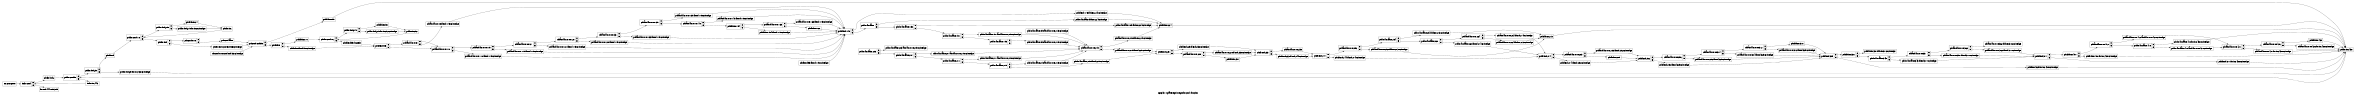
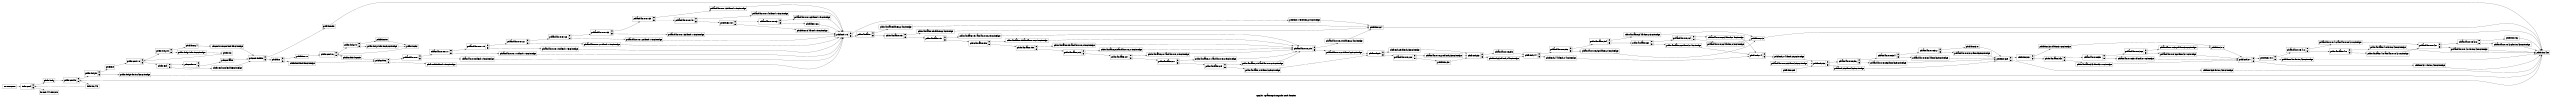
  digraph {
    label="CFG for 'update_equiv_regs_for.cond' function"
    rankdir=LR
    node [shape=record]
    n1 [label="{newFuncRoot}"]
    n2 [label="{it_for.cond|{<s0>T|<s1>F}}"]
    n3 [label="{for.end.444.exitStub}"]
    n4 [label="{pd_for.body}"]
    n5 [label="{pd_for.cond.5|{<s0>T|<s1>F}}"]
    n6 [label="{pd_for.body.9|{<s0>T|<s1>F}}"]
    n7 [label="{it_for.inc.443}"]
    n8 [label="{pd_if.end}"]
    n9 [label="{pd_for.body.9.for.inc.438_crit_edge}"]
    n10 [label="{pd_for.cond.18|{<s0>T|<s1>F}}"]
    n11 [label="{pd_for.inc.438}"]
    n12 [label="{pd_for.body.19|{<s0>T|<s1>F}}"]
    n13 [label="{pd_for.end|{<s0>T|<s1>F}}"]
    n14 [label="{pd_if.then.24}"]
    n15 [label="{pd_for.body.19.for.inc_crit_edge}"]
    n16 [label="{pd_cond.true|{<s0>T|<s1>F}}"]
    n17 [label="{pd_for.end.cond.end.55_crit_edge}"]
    n18 [label="{pd_for.inc}"]
    n19 [label="{pd_cond.false}"]
    n20 [label="{pd_cond.end.55|{<s0>T|<s1>F}}"]
    n21 [label="{pd_cond.true.cond.end.55_crit_edge}"]
    n22 [label="{pd_if.then.59}"]
    n23 [label="{pd_if.else|{<s0>T|<s1>F}}"]
    n24 [label="{pd_if.then.70}"]
    n25 [label="{pd_if.else.if.end.95_crit_edge}"]
    n26 [label="{pd_for.cond.76|{<s0>T|<s1>F}}"]
    n27 [label="{pd_if.end.95|{<s0>T|<s1>F}}"]
    n28 [label="{pd_for.body.79|{<s0>T|<s1>F}}"]
    n29 [label="{pd_if.end.95.loopexit}"]
    n30 [label="{pd_land.lhs.true|{<s0>T|<s1>F}}"]
    n31 [label="{pd_if.end.95.if.end.175_crit_edge}"]
    n32 [label="{pd_land.lhs.true.110|{<s0>T|<s1>F}}"]
    n33 [label="{pd_land.lhs.true.if.end.175_crit_edge}"]
    n34 [label="{pd_if.end.175|{<s0>T|<s1>F}}"]
    n35 [label="{pd_if.then.90}"]
    n36 [label="{pd_for.body.79.for.inc.92_crit_edge}"]
    n37 [label="{pd_for.inc.92}"]
    n38 [label="{pd_land.lhs.true.115|{<s0>T|<s1>F}}"]
    n39 [label="{pd_land.lhs.true.110.if.end.175_crit_edge}"]
    n40 [label="{pd_if.end.175.if.then.224_crit_edge}"]
    n41 [label="{pd_lor.lhs.false|{<s0>T|<s1>F}}"]
    n42 [label="{pd_if.then.224}"]
    n43 [label="{pd_lor.lhs.false.if.then.224_crit_edge}"]
    n44 [label="{pd_lor.lhs.false.185|{<s0>T|<s1>F}}"]
    n45 [label="{pd_land.lhs.true.121|{<s0>T|<s1>F}}"]
    n46 [label="{pd_land.lhs.true.115.if.end.175_crit_edge}"]
    n47 [label="{pd_land.lhs.true.128|{<s0>T|<s1>F}}"]
    n48 [label="{pd_land.lhs.true.121.if.end.175_crit_edge}"]
    n49 [label="{pd_land.lhs.true.133|{<s0>T|<s1>F}}"]
    n50 [label="{pd_land.lhs.true.128.if.end.175_crit_edge}"]
    n51 [label="{pd_land.lhs.true.139|{<s0>T|<s1>F}}"]
    n52 [label="{pd_land.lhs.true.133.if.end.175_crit_edge}"]
    n53 [label="{pd_land.lhs.true.139.if.end.175_crit_edge}"]
    n54 [label="{pd_land.lhs.true.148|{<s0>T|<s1>F}}"]
    n55 [label="{pd_land.lhs.true.148.if.end.175_crit_edge}"]
    n56 [label="{pd_if.then.154|{<s0>T|<s1>F}}"]
    n57 [label="{pd_land.lhs.true.163|{<s0>T|<s1>F}}"]
    n58 [label="{pd_if.then.154.if.end.175_crit_edge}"]
    n59 [label="{pd_land.lhs.true.163.if.end.175_crit_edge}"]
    n60 [label="{pd_if.then.166}"]
    n61 [label="{pd_lor.lhs.false.185.if.then.224_crit_edge}"]
    n62 [label="{pd_lor.lhs.false.191|{<s0>T|<s1>F}}"]
    n63 [label="{pd_lor.lhs.false.191.land.lhs.true.219_crit_edge}"]
    n64 [label="{pd_lor.lhs.false.195|{<s0>T|<s1>F}}"]
    n65 [label="{pd_land.lhs.true.219|{<s0>T|<s1>F}}"]
    n66 [label="{pd_lor.lhs.false.195.land.lhs.true.219_crit_edge}"]
+   n67 [label="{pd_lor.lhs.false.199|{<s0>T|<s1>F}}"]
    n68 [label="{pd_land.lhs.true.219.if.then.224_crit_edge}"]
    n69 [label="{pd_land.lhs.true.219.if.end.225_crit_edge}"]
    n70 [label="{pd_lor.lhs.false.199.land.lhs.true.219_crit_edge}"]
    n71 [label="{pd_lor.lhs.false.203|{<s0>T|<s1>F}}"]
    n72 [label="{pd_lor.lhs.false.203.land.lhs.true.219_crit_edge}"]
    n73 [label="{pd_lor.lhs.false.207|{<s0>T|<s1>F}}"]
    n74 [label="{pd_lor.lhs.false.207.land.lhs.true.219_crit_edge}"]
    n75 [label="{pd_lor.lhs.false.211|{<s0>T|<s1>F}}"]
    n76 [label="{pd_lor.lhs.false.211.land.lhs.true.219_crit_edge}"]
    n77 [label="{pd_lor.lhs.false.215|{<s0>T|<s1>F}}"]
    n78 [label="{pd_lor.lhs.false.215.land.lhs.true.219_crit_edge}"]
    n79 [label="{pd_lor.lhs.false.215.if.end.225_crit_edge}"]
    n80 [label="{pd_if.end.225|{<s0>T|<s1>F}}"]
    n81 [label="{pd_if.end.225.if.end.233_crit_edge}"]
    n82 [label="{pd_land.lhs.true.228|{<s0>T|<s1>F}}"]
    n83 [label="{pd_if.end.233|{<s0>T|<s1>F}}"]
    n84 [label="{pd_land.lhs.true.228.if.end.233_crit_edge}"]
    n85 [label="{pd_if.then.231}"]
    n86 [label="{pd_land.lhs.true.235}"]
    n87 [label="{pd_if.end.233.if.end.244_crit_edge}"]
    n88 [label="{pd_if.end.244|{<s0>T|<s1>F}}"]
    n89 [label="{pd_land.lhs.true.252|{<s0>T|<s1>F}}"]
    n90 [label="{pd_if.end.244.if.end.274_crit_edge}"]
    n91 [label="{pd_lor.lhs.false.254|{<s0>T|<s1>F}}"]
    n92 [label="{pd_land.lhs.true.252.if.then.273_crit_edge}"]
    n93 [label="{pd_if.end.274|{<s0>T|<s1>F}}"]
    n94 [label="{pd_lor.lhs.false.254.if.then.273_crit_edge}"]
    n95 [label="{pd_lor.lhs.false.260|{<s0>T|<s1>F}}"]
    n96 [label="{pd_if.then.273}"]
-   n97 [label="{pd_land.lhs.true.283|{<s0>T|<s1>F}}"]
    n98 [label="{pd_if.end.274.if.end.292_crit_edge}"]
    n99 [label="{pd_land.lhs.true.283.if.end.292_crit_edge}"]
    n100 [label="{pd_if.then.289}"]
    n101 [label="{pd_if.end.292|{<s0>T|<s1>F}}"]
    n102 [label="{pd_land.lhs.true.264|{<s0>T|<s1>F}}"]
    n103 [label="{pd_lor.lhs.false.260.if.end.274_crit_edge}"]
    n104 [label="{pd_land.lhs.true.264.if.end.274_crit_edge}"]
    n105 [label="{pd_land.lhs.true.264.if.then.273_crit_edge}"]
    n106 [label="{pd_land.lhs.true.296|{<s0>T|<s1>F}}"]
    n107 [label="{pd_if.end.292.if.end.329_crit_edge}"]
    n108 [label="{pd_land.lhs.true.304|{<s0>T|<s1>F}}"]
    n109 [label="{pd_land.lhs.true.296.if.end.329_crit_edge}"]
    n110 [label="{pd_if.end.329|{<s0>T|<s1>F}}"]
    n111 [label="{pd_land.lhs.true.312|{<s0>T|<s1>F}}"]
    n112 [label="{pd_land.lhs.true.304.if.end.329_crit_edge}"]
    n113 [label="{pd_if.then.331|{<s0>T|<s1>F}}"]
    n114 [label="{pd_if.end.329.for.inc.438_crit_edge}"]
    n115 [label="{pd_if.then.331.if.then.376_crit_edge}"]
    n116 [label="{pd_lor.lhs.false.343|{<s0>T|<s1>F}}"]
    n117 [label="{pd_if.then.318}"]
    n118 [label="{pd_land.lhs.true.312.if.end.329_crit_edge}"]
+   n119 [label="{pd_if.then.376}"]
    n120 [label="{pd_land.lhs.true.351|{<s0>T|<s1>F}}"]
    n121 [label="{pd_lor.lhs.false.343.if.end.377_crit_edge}"]
    n122 [label="{pd_if.end.377|{<s0>T|<s1>F}}"]
    n123 [label="{pd_land.lhs.true.362|{<s0>T|<s1>F}}"]
    n124 [label="{pd_land.lhs.true.351.if.end.377_crit_edge}"]
    n125 [label="{pd_land.lhs.true.362.if.then.376_crit_edge}"]
    n126 [label="{pd_land.lhs.true.362.if.end.377_crit_edge}"]
    n127 [label="{pd_if.then.400|{<s0>T|<s1>F}}"]
    n128 [label="{pd_if.end.377.for.inc.438_crit_edge}"]
    n129 [label="{pd_land.lhs.true.412|{<s0>T|<s1>F}}"]
    n130 [label="{pd_if.then.400.for.inc.438_crit_edge}"]
    n131 [label="{pd_land.lhs.true.412.land.lhs.true.421_crit_edge}"]
    n132 [label="{pd_lor.lhs.false.418|{<s0>T|<s1>F}}"]
    n133 [label="{pd_land.lhs.true.421|{<s0>T|<s1>F}}"]
    n134 [label="{pd_lor.lhs.false.418.for.inc.438_crit_edge}"]
    n135 [label="{pd_lor.lhs.false.418.land.lhs.true.421_crit_edge}"]
    n136 [label="{pd_land.lhs.true.426|{<s0>T|<s1>F}}"]
    n137 [label="{pd_land.lhs.true.421.for.inc.438_crit_edge}"]
    n138 [label="{pd_if.then.432}"]
    n139 [label="{pd_land.lhs.true.426.for.inc.438_crit_edge}"]
    n1 -> n2
    n2 -> n3 [tailport=s1]
    n2 -> n4 [tailport=s0]
    n4 -> n5
    n5 -> n6 [tailport=s0]
    n5 -> n7 [tailport=s1]
    n6 -> n8 [tailport=s0]
    n6 -> n9 [tailport=s1]
    n7 -> n2
    n8 -> n10
    n9 -> n11
    n10 -> n12 [tailport=s0]
    n10 -> n13 [tailport=s1]
    n11 -> n5
    n12 -> n14 [tailport=s0]
    n12 -> n15 [tailport=s1]
    n13 -> n16 [tailport=s0]
    n13 -> n17 [tailport=s1]
-   n14 -> n18
+   n14 -> n21
    n15 -> n18
    n16 -> n19 [tailport=s1]
    n17 -> n20
    n18 -> n10
    n19 -> n20
    n20 -> n22 [tailport=s0]
    n20 -> n23 [tailport=s1]
    n21 -> n20
    n22 -> n11
    n23 -> n24 [tailport=s0]
    n23 -> n25 [tailport=s1]
    n24 -> n26
    n25 -> n27
    n26 -> n28 [tailport=s0]
    n26 -> n29 [tailport=s1]
    n27 -> n30 [tailport=s0]
-   n27 -> n32 [tailport=s1]
+   n27 -> n31 [tailport=s1]
    n28 -> n35 [tailport=s0]
    n28 -> n36 [tailport=s1]
    n29 -> n27
    n30 -> n32 [tailport=s0]
    n30 -> n33 [tailport=s1]
    n31 -> n34
    n32 -> n38 [tailport=s0]
    n32 -> n39 [tailport=s1]
    n33 -> n34
    n34 -> n40 [tailport=s0]
    n34 -> n41 [tailport=s1]
    n35 -> n37
    n36 -> n37
    n37 -> n26
    n38 -> n45 [tailport=s0]
    n38 -> n46 [tailport=s1]
    n39 -> n34
    n40 -> n42
    n41 -> n43 [tailport=s0]
    n41 -> n44 [tailport=s1]
    n42 -> n11
    n43 -> n42
    n44 -> n61 [tailport=s0]
    n44 -> n62 [tailport=s1]
    n45 -> n47 [tailport=s0]
    n45 -> n48 [tailport=s1]
    n46 -> n34
    n47 -> n49 [tailport=s0]
    n47 -> n50 [tailport=s1]
    n48 -> n34
    n49 -> n51 [tailport=s0]
    n49 -> n52 [tailport=s1]
    n50 -> n34
    n51 -> n53 [tailport=s0]
    n51 -> n54 [tailport=s1]
    n52 -> n34
    n53 -> n34
    n54 -> n55 [tailport=s0]
    n54 -> n56 [tailport=s1]
    n55 -> n34
    n56 -> n57 [tailport=s0]
    n56 -> n58 [tailport=s1]
    n57 -> n59 [tailport=s0]
    n57 -> n60 [tailport=s1]
    n58 -> n34
    n59 -> n34
    n60 -> n34
    n61 -> n42
    n62 -> n63 [tailport=s0]
    n62 -> n64 [tailport=s1]
    n63 -> n65
    n64 -> n66 [tailport=s0]
+   n64 -> n67 [tailport=s1]
    n65 -> n68 [tailport=s0]
    n65 -> n69 [tailport=s1]
    n66 -> n65
+   n67 -> n70 [tailport=s0]
+   n67 -> n71 [tailport=s1]
    n68 -> n42
    n69 -> n80
    n70 -> n65
    n71 -> n72 [tailport=s0]
    n71 -> n73 [tailport=s1]
    n72 -> n65
    n73 -> n74 [tailport=s0]
    n73 -> n75 [tailport=s1]
    n74 -> n65
    n75 -> n76 [tailport=s0]
    n75 -> n77 [tailport=s1]
    n76 -> n65
    n77 -> n78 [tailport=s0]
    n77 -> n79 [tailport=s1]
    n78 -> n65
    n79 -> n80
    n80 -> n81 [tailport=s0]
    n80 -> n82 [tailport=s1]
    n81 -> n83
    n82 -> n84 [tailport=s0]
    n82 -> n85 [tailport=s1]
    n83 -> n86 [tailport=s0]
    n83 -> n87 [tailport=s1]
    n84 -> n83
    n85 -> n83
    n86 -> n88
    n87 -> n88
    n88 -> n89 [tailport=s0]
    n88 -> n90 [tailport=s1]
    n89 -> n91 [tailport=s0]
    n89 -> n92 [tailport=s1]
    n90 -> n93
    n91 -> n94 [tailport=s0]
    n91 -> n95 [tailport=s1]
    n92 -> n96
-   n93 -> n97 [tailport=s0]
    n93 -> n98 [tailport=s1]
    n94 -> n96
    n95 -> n102 [tailport=s0]
    n95 -> n103 [tailport=s1]
    n96 -> n11
-   n97 -> n99 [tailport=s0]
-   n97 -> n100 [tailport=s1]
    n98 -> n101
    n99 -> n101
    n100 -> n101
    n101 -> n106 [tailport=s0]
    n101 -> n107 [tailport=s1]
    n102 -> n104 [tailport=s0]
    n102 -> n105 [tailport=s1]
    n103 -> n93
    n104 -> n93
    n105 -> n96
    n106 -> n108 [tailport=s0]
    n106 -> n109 [tailport=s1]
    n107 -> n110
    n108 -> n111 [tailport=s0]
    n108 -> n112 [tailport=s1]
    n109 -> n110
    n110 -> n113 [tailport=s0]
    n110 -> n114 [tailport=s1]
    n111 -> n117 [tailport=s0]
    n111 -> n118 [tailport=s1]
    n112 -> n110
    n113 -> n115 [tailport=s0]
    n113 -> n116 [tailport=s1]
    n114 -> n11
+   n115 -> n119
    n116 -> n120 [tailport=s0]
    n116 -> n121 [tailport=s1]
    n117 -> n110
    n118 -> n110
+   n119 -> n122
    n120 -> n123 [tailport=s0]
    n120 -> n124 [tailport=s1]
    n121 -> n122
    n122 -> n127 [tailport=s0]
    n122 -> n128 [tailport=s1]
    n123 -> n125 [tailport=s0]
    n123 -> n126 [tailport=s1]
    n124 -> n122
+   n125 -> n119
    n126 -> n122
    n127 -> n129 [tailport=s0]
    n127 -> n130 [tailport=s1]
    n128 -> n11
    n129 -> n131 [tailport=s0]
    n129 -> n132 [tailport=s1]
    n130 -> n11
    n131 -> n133
    n132 -> n134 [tailport=s0]
    n132 -> n135 [tailport=s1]
    n133 -> n136 [tailport=s0]
    n133 -> n137 [tailport=s1]
    n134 -> n11
    n135 -> n133
    n136 -> n138 [tailport=s0]
    n136 -> n139 [tailport=s1]
    n137 -> n11
    n138 -> n11
    n139 -> n11
  }
